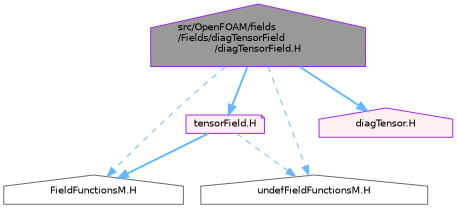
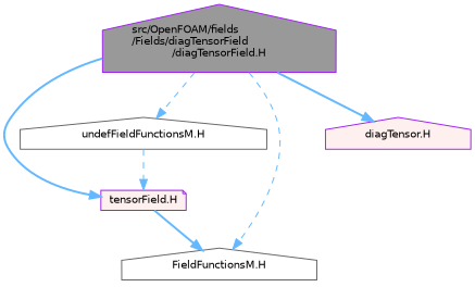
  digraph {
    node [color=purple fillcolor="#FFF0F0" fontname=Helvetica fontsize=10 shape=house style=filled]
    edge [color=steelblue1 fontname=Helvetica fontsize=10 labelfontname=Helvetica labelfontsize=10 style=bold]
    n1 [fillcolor=grey60 fontcolor=black height=0.2 label="src/OpenFOAM/fields\l/Fields/diagTensorField\l/diagTensorField.H" width=0.4]
    n2 [height=0.2 label="tensorField.H" shape=note width=0.4]
    n3 [color=gray40 fillcolor=white height=0.2 label="FieldFunctionsM.H" width=0.4]
    n4 [color=gray40 fillcolor=white height=0.2 label="undefFieldFunctionsM.H" width=0.4]
    n5 [height=0.2 label="diagTensor.H" width=0.4]
    n1 -> n2
    n1 -> n3 [style=dashed]
    n1 -> n4 [style=dashed]
    n1 -> n5
    n2 -> n3
-   n2 -> n4 [style=dashed]
+   n4 -> n2 [style=dashed]
  }
